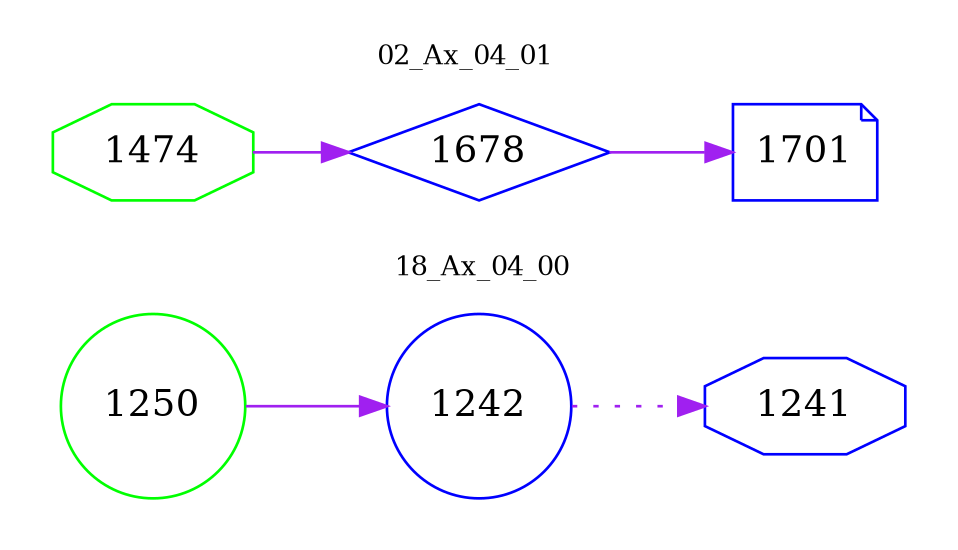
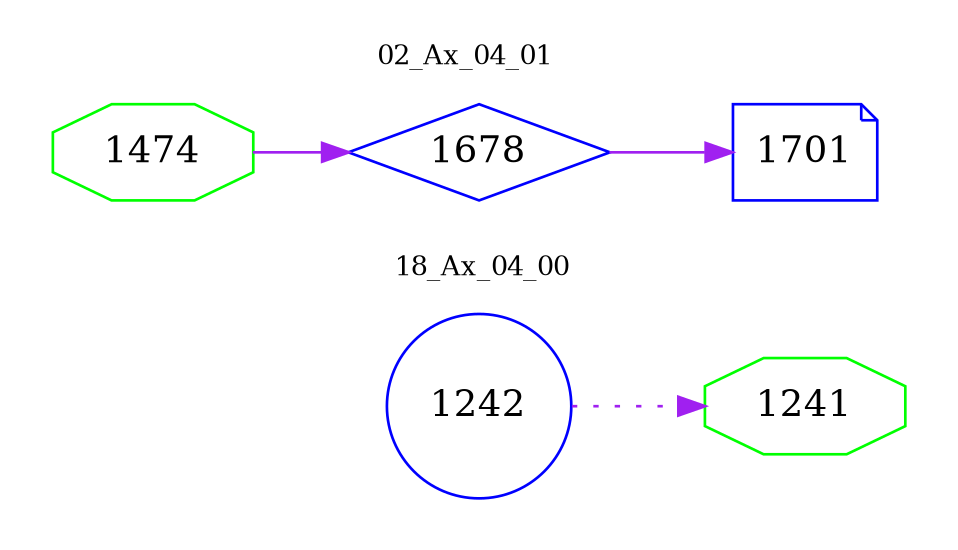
  digraph {
    rankdir=LR
    node [color=blue shape=circle]
    edge [color=purple style=solid]
-   n1 [color=green label=1250]
    n2 [label=1242]
-   n3 [label=1241 shape=octagon]
+   n3 [color=green label=1241 shape=octagon]
    n4 [color=green label=1474 shape=octagon]
    n5 [label=1678 shape=diamond]
    n6 [label=1701 shape=note]
    subgraph cluster_1 {
      color=white
      fontsize=10
      label="18_Ax_04_00"
-     n1
      n2
      n3
    }
    subgraph cluster_2 {
      color=white
      fontsize=10
      label="02_Ax_04_01"
      n4
      n5
      n6
    }
-   n1 -> n2
    n2 -> n3 [style=dotted]
    n4 -> n5
    n5 -> n6
  }
